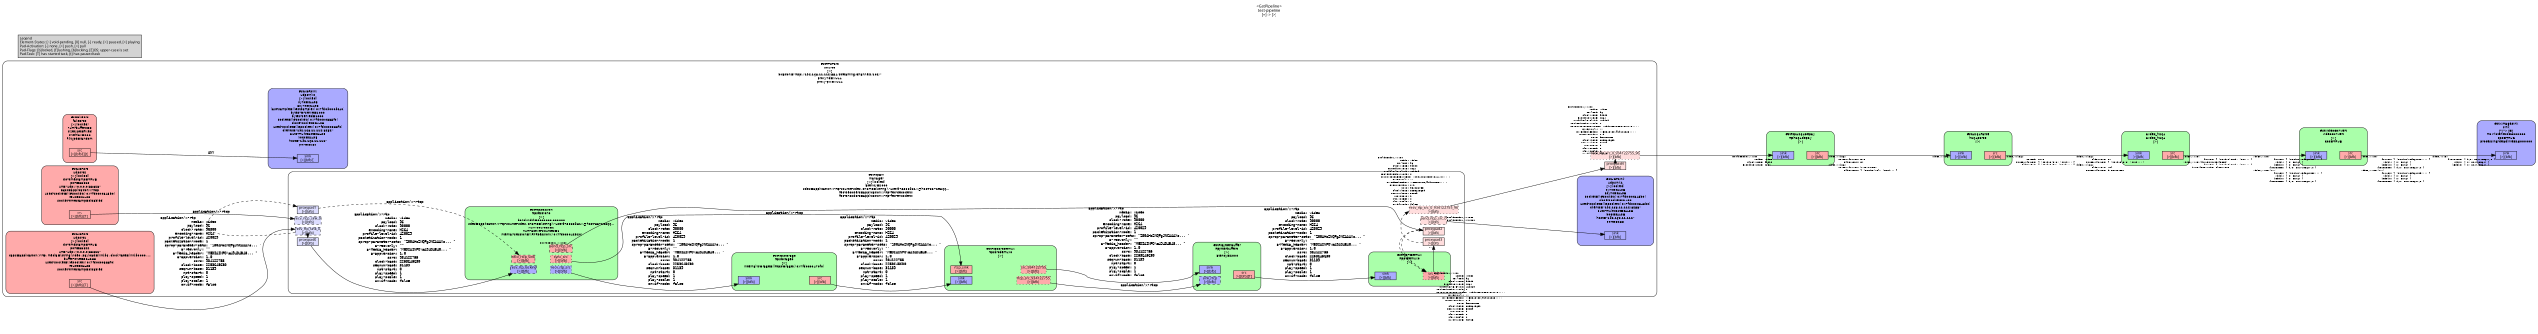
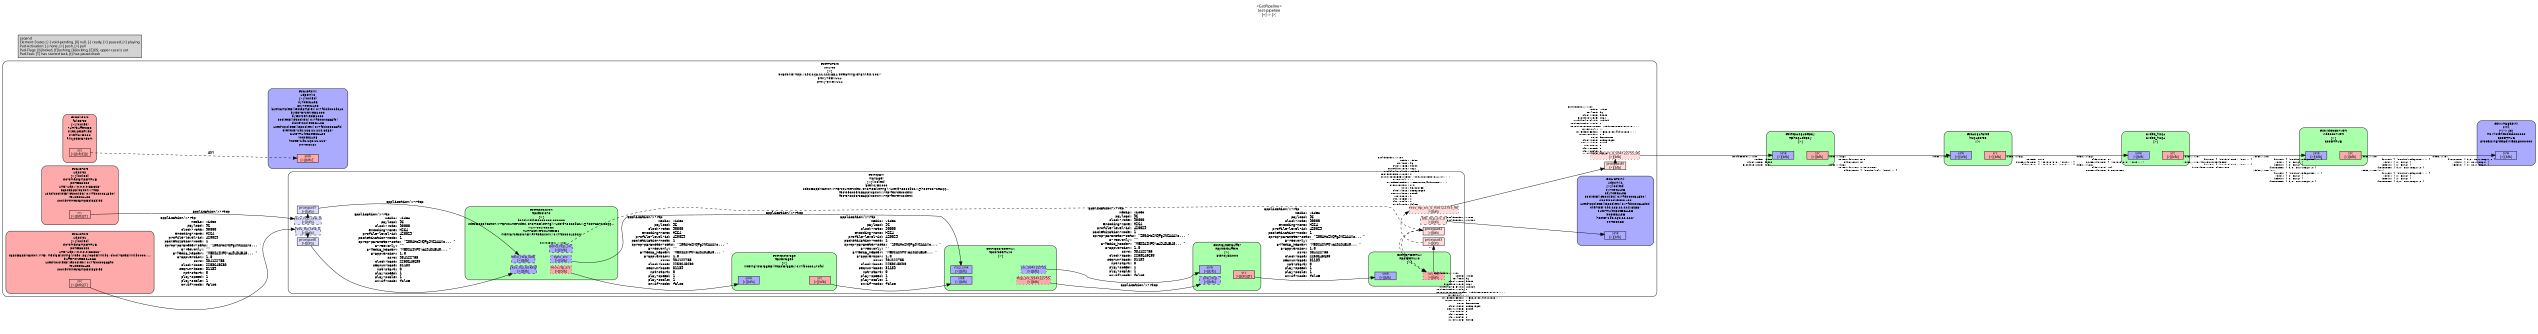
  digraph {
    fontname=sans
    fontsize=10
    label="<GstPipeline>\ntest-pipeline\n[=] -> [>]"
    labelloc=t
    nodesep=.1
    rankdir=LR
    ranksep=.2
    node [color=black fillcolor="#aaaaff" fontname=sans fontsize=9 margin="0.0,0.0" shape=box style="filled,solid"]
    edge [fontname=monospace fontsize=9 labelfontsize=6]
    n1 [height=0.2 label="sink\n[>][bfb]"]
    n2 [height=0.2 label="sink\n[>][bfb]"]
    n3 [fillcolor="#ffaaaa" height=0.2 label="src\n[>][bfb]"]
    n4 [height=0.2 label="sink\n[>][bfb]"]
    n5 [fillcolor="#ffaaaa" height=0.2 label="src\n[>][bfb]"]
    n6 [height=0.2 label="sink\n[>][bfb]"]
    n7 [fillcolor="#ffaaaa" height=0.2 label="src\n[>][bfb]"]
    n8 [fillcolor="#ffaaaa" height=0.2 label="src\n[>][bfb]"]
    n9 [height=0.2 label="sink\n[>][bfb]"]
    n10 [height=0.2 label="sink\n[>][bfb]"]
    n11 [fillcolor="#ffdddd" height=0.2 label="proxypad4\n[>][bfb]"]
    n12 [fillcolor="#ffdddd" height=0.2 label="recv_rtp_src_0_934122755_96\n[>][bfb]" style="filled,dotted"]
    n13 [fillcolor="#ffaaaa" height=0.2 label="src\n[>][bfbE][t]"]
-   n14 [height=0.2 label="sink\n[>][bfbE]"]
+   n14 [fillcolor="#ffaaaa" height=0.2 label="sink\n[>][bfbE]"]
    n15 [fillcolor="#ffaaaa" height=0.2 label="src\n[>][bfb][T]"]
    n16 [fillcolor="#ffaaaa" height=0.2 label="src\n[>][bfb][T]"]
    n17 [fillcolor="#ddddff" height=0.2 label="recv_rtcp_sink_0\n[>][bfb]" style="filled,dashed"]
    n18 [fillcolor="#ddddff" height=0.2 label="proxypad1\n[>][bfb]"]
    n19 [fillcolor="#ddddff" height=0.2 label="recv_rtp_sink_0\n[>][bfb]" style="filled,dashed"]
    n20 [fillcolor="#ddddff" height=0.2 label="proxypad0\n[>][bfb]"]
    n21 [fillcolor="#ffdddd" height=0.2 label="proxypad2\n[>][bfb]"]
-   n22 [fillcolor="#ffdddd" height=0.2 label="send_rtcp_src_0\n[>][bfb]" style="filled,dashed"]
+   n22 [fillcolor="#ffdddd" height=0.2 label="bfb_rtcp_src_0\n[>][bfb]" style="filled,dashed"]
    n23 [fillcolor="#ffdddd" height=0.2 label="proxypad3\n[>][bfb]"]
    n24 [fillcolor="#ffdddd" height=0.2 label="recv_rtp_src_0_934122755_96\n[>][bfb]" style="filled,dotted"]
    n25 [height=0.2 label="sink\n[>][bfb]"]
    n26 [fillcolor="#ffaaaa" height=0.2 label="src_96\n[>][bfb]" style="filled,dotted"]
    n27 [height=0.2 label="sink\n[>][bfb]"]
    n28 [height=0.2 label="sink_rtcp\n[>][bfb]" style="filled,dashed"]
    n29 [fillcolor="#ffaaaa" height=0.2 label="src\n[>][bfb][T]"]
    n30 [height=0.2 label="sink\n[>][bfb]"]
    n31 [fillcolor="#ffaaaa" height=0.2 label="src\n[>][bfb]"]
    n32 [height=0.2 label="sink\n[>][bfb]"]
-   n33 [fillcolor="#ffaaaa" height=0.2 label="rtcp_sink\n[>][bfb]"]
-   n34 [fillcolor="#ffaaaa" height=0.2 label="src_934122755\n[>][bfb]" style="filled,dotted"]
+   n33 [height=0.2 label="rtcp_sink\n[>][bfb]"]
+   n34 [height=0.2 label="src_934122755\n[>][bfb]" style="filled,dotted"]
    n35 [fillcolor="#ffaaaa" height=0.2 label="rtcp_src_934122755\n[>][bfb]" style="filled,dotted"]
    n36 [height=0.2 label="recv_rtp_locking\n[>][bfb]" style="filled,dashed"]
-   n37 [fillcolor="#ffaaaa" height=0.2 label="recv_rtcp_sink\n[>][bfb]" style="filled,dashed"]
-   n38 [height=0.2 label="recv_rtp_src\n[>][bfb]" style="filled,dotted"]
-   n39 [fillcolor="#ffaaaa" height=0.2 label="sync_src\n[>][bfb]" style="filled,dotted"]
-   n40 [fillcolor="#ffaaaa" height=0.2 label="send_rtcp_src\n[>][bfb]" style="filled,dashed"]
+   n37 [height=0.2 label="recv_rtcp_sink\n[>][bfb]" style="filled,dashed"]
+   n38 [fillcolor="#ffaaaa" height=0.2 label="recv_rtp_src\n[>][bfb]" style="filled,dotted"]
+   n39 [height=0.2 label="sync_src\n[>][bfb]" style="filled,dotted"]
+   n40 [height=0.2 label="send_rtcp_src\n[>][bfb]" style="filled,dashed"]
    n41 [label="Legend\lElement-States: [~] void-pending, [0] null, [-] ready, [=] paused, [>] playing\lPad-Activation: [-] none, [>] push, [<] pull\lPad-Flags: [b]locked, [f]lushing, [b]locking, [E]OS; upper-case is set\lPad-Task: [T] has started task, [t] has paused task\l" margin="0.05,0.05" style=filled color="" fillcolor=""]
    subgraph cluster_1 {
      color=black
      fillcolor="#aaaaff"
      fontname="Bitstream Vera Sans"
      fontsize=8
      label="GstXImageSink\nsink\n[-] -> [=]\nmax-lateness=5000000\nqos=TRUE\nprocessing-deadline=15000000"
      style="filled,rounded"
      subgraph cluster_2 {
        color=black
        fillcolor="#aaaaff"
        fontname="Bitstream Vera Sans"
        fontsize=8
        label=""
        style=invis
        n1
      }
    }
    subgraph cluster_3 {
      color=black
      fillcolor="#aaffaa"
      fontname="Bitstream Vera Sans"
      fontsize=8
      label="GstVideoConvert\nvideoconvert\n[>]\nqos=TRUE"
      style="filled,rounded"
      subgraph cluster_4 {
        color=black
        fillcolor="#aaffaa"
        fontname="Bitstream Vera Sans"
        fontsize=8
        label=""
        style=invis
        n2
      }
      subgraph cluster_5 {
        color=black
        fillcolor="#aaffaa"
        fontname="Bitstream Vera Sans"
        fontsize=8
        label=""
        style=invis
        n3
      }
    }
    subgraph cluster_6 {
      color=black
      fillcolor="#aaffaa"
      fontname="Bitstream Vera Sans"
      fontsize=8
      label="avdec_h264\navdec_h264\n[>]"
      style="filled,rounded"
      subgraph cluster_7 {
        color=black
        fillcolor="#aaffaa"
        fontname="Bitstream Vera Sans"
        fontsize=8
        label=""
        style=invis
        n4
      }
      subgraph cluster_8 {
        color=black
        fillcolor="#aaffaa"
        fontname="Bitstream Vera Sans"
        fontsize=8
        label=""
        style=invis
        n5
      }
    }
    subgraph cluster_9 {
      color=black
      fillcolor="#aaffaa"
      fontname="Bitstream Vera Sans"
      fontsize=8
      label="GstH264Parse\nh264parse\n[>]"
      style="filled,rounded"
      subgraph cluster_10 {
        color=black
        fillcolor="#aaffaa"
        fontname="Bitstream Vera Sans"
        fontsize=8
        label=""
        style=invis
        n6
      }
      subgraph cluster_11 {
        color=black
        fillcolor="#aaffaa"
        fontname="Bitstream Vera Sans"
        fontsize=8
        label=""
        style=invis
        n7
      }
    }
    subgraph cluster_12 {
      color=black
      fillcolor="#aaffaa"
      fontname="Bitstream Vera Sans"
      fontsize=8
      label="GstRtpH264Depay\nrtph264depay\n[>]"
      style="filled,rounded"
      subgraph cluster_13 {
        color=black
        fillcolor="#aaffaa"
        fontname="Bitstream Vera Sans"
        fontsize=8
        label=""
        style=invis
        n8
      }
      subgraph cluster_14 {
        color=black
        fillcolor="#aaffaa"
        fontname="Bitstream Vera Sans"
        fontsize=8
        label=""
        style=invis
        n9
      }
    }
    subgraph cluster_15 {
      color=black
      fillcolor="#ffffff"
      fontname="Bitstream Vera Sans"
      fontsize=8
      label="GstRTSPSrc\nsource\n[>]\nlocation=\"rtsp://192.168.11.112:554/Streaming/Channels/102/\"\nproxy-id=NULL\nproxy-pw=NULL"
      style="filled,rounded"
      subgraph cluster_16 {
        color=black
        fillcolor="#aaaaff"
        fontname="Bitstream Vera Sans"
        fontsize=8
        label="GstUDPSink\nudpsink1\n[>](locked)\nsync=FALSE\nasync=FALSE\nsocket=((GSocket*) 0x7fd0c00345b0)\nclose-socket=FALSE\nused-socket=((GSocket*) 0x7fd0c00345b0)\nclients=\"192.168.11.112:8253\"\nauto-multicast=FALSE\nloop=FALSE\nhost=\"192.168.11.112\"\nport=8253"
        style="filled,rounded"
        subgraph cluster_17 {
          color=black
          fillcolor="#aaaaff"
          fontname="Bitstream Vera Sans"
          fontsize=8
          label=""
          style=invis
          n10
        }
      }
      subgraph cluster_18 {
        color=black
        fillcolor="#ffffff"
        fontname="Bitstream Vera Sans"
        fontsize=8
        label=""
        style=invis
        n11
        n12
      }
      subgraph cluster_19 {
        color=black
        fillcolor="#ffaaaa"
        fontname="Bitstream Vera Sans"
        fontsize=8
        label="GstFakeSrc\nfakesrc0\n[>](locked)\nnum-buffers=5\nsizetype=fixed\nsizemax=200\nfilltype=random"
        style="filled,rounded"
        subgraph cluster_20 {
          color=black
          fillcolor="#ffaaaa"
          fontname="Bitstream Vera Sans"
          fontsize=8
          label=""
          style=invis
          n13
        }
      }
      subgraph cluster_21 {
        color=black
        fillcolor="#aaaaff"
        fontname="Bitstream Vera Sans"
        fontsize=8
        label="GstUDPSink\nudpsink0\n[>](locked)\nsync=FALSE\nasync=FALSE\nlast-sample=((GstSample*) 0x7fd090009c40)\nbytes-to-serve=1000\nbytes-served=1000\nsocket=((GSocket*) 0x7fd0c00335f0)\nclose-socket=FALSE\nused-socket=((GSocket*) 0x7fd0c00335f0)\nclients=\"192.168.11.112:8252\"\nauto-multicast=FALSE\nloop=FALSE\nhost=\"192.168.11.112\"\nport=8252"
        style="filled,rounded"
        subgraph cluster_22 {
          color=black
          fillcolor="#aaaaff"
          fontname="Bitstream Vera Sans"
          fontsize=8
          label=""
          style=invis
          n14
        }
      }
      subgraph cluster_23 {
        color=black
        fillcolor="#ffaaaa"
        fontname="Bitstream Vera Sans"
        fontsize=8
        label="GstUDPSrc\nudpsrc2\n[>](locked)\ndo-timestamp=TRUE\nport=33823\nuri=\"udp://0.0.0.0:33823\"\ncaps=application/x-rtcp\nused-socket=((GSocket*) 0x7fd0c00345b0)\nreuse=FALSE\nsocket-timestamp=disabled"
        style="filled,rounded"
        subgraph cluster_24 {
          color=black
          fillcolor="#ffaaaa"
          fontname="Bitstream Vera Sans"
          fontsize=8
          label=""
          style=invis
          n15
        }
      }
      subgraph cluster_25 {
        color=black
        fillcolor="#ffaaaa"
        fontname="Bitstream Vera Sans"
        fontsize=8
        label="GstUDPSrc\nudpsrc1\n[>](locked)\ndo-timestamp=TRUE\nport=33822\nuri=\"udp://0.0.0.0:33822\"\ncaps=application/x-rtp, media=(string)video, payload=(int)96, clock-rate=(int)90000, …\nbuffer-size=524288\nused-socket=((GSocket*) 0x7fd0c00335f0)\nreuse=FALSE\nsocket-timestamp=disabled"
        style="filled,rounded"
        subgraph cluster_26 {
          color=black
          fillcolor="#ffaaaa"
          fontname="Bitstream Vera Sans"
          fontsize=8
          label=""
          style=invis
          n16
        }
      }
      subgraph cluster_27 {
        color=black
        fillcolor="#ffffff"
        fontname="Bitstream Vera Sans"
        fontsize=8
        label="GstRtpBin\nmanager\n[>](locked)\nlatency=2000\nsdes=application/x-rtp-source-sdes, cname=(string)\\\"user975585981\\\\@host-8a72e866…\nfec-decoders=application/x-rtp-fec-decoders;\nfec-encoders=application/x-rtp-fec-encoders;"
        style="filled,rounded"
        subgraph cluster_28 {
          color=black
          fillcolor="#ffffff"
          fontname="Bitstream Vera Sans"
          fontsize=8
          label=""
          style=invis
          n17
          n18
          n19
          n20
        }
        subgraph cluster_29 {
          color=black
          fillcolor="#ffffff"
          fontname="Bitstream Vera Sans"
          fontsize=8
          label=""
          style=invis
          n21
          n22
          n23
          n24
        }
        subgraph cluster_30 {
          color=black
          fillcolor="#aaffaa"
          fontname="Bitstream Vera Sans"
          fontsize=8
          label="GstRtpPtDemux\nrtpptdemux0\n[>]"
          style="filled,rounded"
          subgraph cluster_31 {
            color=black
            fillcolor="#aaffaa"
            fontname="Bitstream Vera Sans"
            fontsize=8
            label=""
            style=invis
            n25
          }
          subgraph cluster_32 {
            color=black
            fillcolor="#aaffaa"
            fontname="Bitstream Vera Sans"
            fontsize=8
            label=""
            style=invis
            n26
          }
        }
        subgraph cluster_33 {
          color=black
          fillcolor="#aaffaa"
          fontname="Bitstream Vera Sans"
          fontsize=8
          label="GstRtpJitterBuffer\nrtpjitterbuffer0\n[>]\nlatency=2000"
          style="filled,rounded"
          subgraph cluster_34 {
            color=black
            fillcolor="#aaffaa"
            fontname="Bitstream Vera Sans"
            fontsize=8
            label=""
            style=invis
            n27
            n28
          }
          subgraph cluster_35 {
            color=black
            fillcolor="#aaffaa"
            fontname="Bitstream Vera Sans"
            fontsize=8
            label=""
            style=invis
            n29
          }
        }
        subgraph cluster_36 {
          color=black
          fillcolor="#aaffaa"
          fontname="Bitstream Vera Sans"
          fontsize=8
          label="GstRtpStorage\nrtpstorage0\n[>]\ninternal-storage=((RtpStorage*) 0x7fd0c00470f0)"
          style="filled,rounded"
          subgraph cluster_37 {
            color=black
            fillcolor="#aaffaa"
            fontname="Bitstream Vera Sans"
            fontsize=8
            label=""
            style=invis
            n30
          }
          subgraph cluster_38 {
            color=black
            fillcolor="#aaffaa"
            fontname="Bitstream Vera Sans"
            fontsize=8
            label=""
            style=invis
            n31
          }
        }
        subgraph cluster_39 {
          color=black
          fillcolor="#aaffaa"
          fontname="Bitstream Vera Sans"
          fontsize=8
          label="GstRtpSsrcDemux\nrtpssrcdemux0\n[>]"
          style="filled,rounded"
          subgraph cluster_40 {
            color=black
            fillcolor="#aaffaa"
            fontname="Bitstream Vera Sans"
            fontsize=8
            label=""
            style=invis
            n32
            n33
          }
          subgraph cluster_41 {
            color=black
            fillcolor="#aaffaa"
            fontname="Bitstream Vera Sans"
            fontsize=8
            label=""
            style=invis
            n34
            n35
          }
        }
        subgraph cluster_42 {
          color=black
          fillcolor="#aaffaa"
          fontname="Bitstream Vera Sans"
          fontsize=8
          label="GstRtpSession\nrtpsession0\n[>]\nbandwidth=5000000.000000\nsdes=application/x-rtp-source-sdes, cname=(string)\\\"user975585981\\\\@host-8a72e866…\nnum-sources=1\nnum-active-sources=1\ninternal-session=((RTPSession*) 0x7fd0c0042b20)"
          style="filled,rounded"
          subgraph cluster_43 {
            color=black
            fillcolor="#aaffaa"
            fontname="Bitstream Vera Sans"
            fontsize=8
            label=""
            style=invis
            n36
            n37
          }
          subgraph cluster_44 {
            color=black
            fillcolor="#aaffaa"
            fontname="Bitstream Vera Sans"
            fontsize=8
            label=""
            style=invis
            n38
            n39
            n40
          }
        }
      }
    }
    n2 -> n3 [style=invis]
    n3 -> n1 [headlabel="video/x-raw\l           framerate: [ 0/1, 2147483647/1 ]\l               width: [ 1, 2147483647 ]\l              height: [ 1, 2147483647 ]\l" label="                                                  " labelangle=0 labeldistance=10 taillabel="video/x-raw\l              format: { (string)ABGR64_LE,... }\l               width: [ 1, 32767 ]\l              height: [ 1, 32767 ]\l           framerate: [ 0/1, 2147483647/1 ]\lvideo/x-raw(ANY)\l              format: { (string)ABGR64_LE,... }\l               width: [ 1, 32767 ]\l              height: [ 1, 32767 ]\l           framerate: [ 0/1, 2147483647/1 ]\l"]
    n4 -> n5 [style=invis]
    n5 -> n2 [headlabel="video/x-raw\l              format: { (string)ABGR64_LE,... }\l               width: [ 1, 32767 ]\l              height: [ 1, 32767 ]\l           framerate: [ 0/1, 2147483647/1 ]\lvideo/x-raw(ANY)\l              format: { (string)ABGR64_LE,... }\l               width: [ 1, 32767 ]\l              height: [ 1, 32767 ]\l           framerate: [ 0/1, 2147483647/1 ]\l" label="                                                  " labelangle=0 labeldistance=10 taillabel="video/x-raw\l              format: { (string)I420, (str... }\lvideo/x-raw(format:Interlaced)\l              format: { (string)I420, (str... }\l      interlace-mode: alternate\l"]
    n6 -> n7 [style=invis]
    n7 -> n4 [headlabel="video/x-h264\l           alignment: au\l       stream-format: { (string)avc, (stri... }\lvideo/x-h264\l           alignment: nal\l       stream-format: byte-stream\l" label="                                                  " labelangle=0 labeldistance=10 taillabel="video/x-h264\l              parsed: true\l       stream-format: { (string)avc, (stri... }\l           alignment: { (string)au, (strin... }\l"]
    n8 -> n6 [headlabel="video/x-h264\l" label="                                                  " labelangle=0 labeldistance=10 taillabel="video/x-h264\l       stream-format: avc\l           alignment: au\lvideo/x-h264\l       stream-format: byte-stream\l           alignment: { (string)nal, (stri... }\l"]
    n9 -> n8 [style=invis]
    n11 -> n12 [minlen=0 style=dashed]
    n12 -> n9 [headlabel="application/x-rtp\l               media: video\l          clock-rate: 90000\l       encoding-name: H264\l" label="                                                  " labelangle=0 labeldistance=10 taillabel="application/x-rtp\l               media: video\l             payload: 96\l          clock-rate: 90000\l       encoding-name: H264\l    profile-level-id: 420029\l  packetization-mode: 1\l  sprop-parameter-sets: \"Z00AHo2NQFgJNCAAAXc... \"\l          a-recvonly: \"\"\l      a-Media_header: \"MEDIAINFO\\=494D4B48... \"\l        a-appversion: 1.0\l                ssrc: 934122755\l          clock-base: 2253645630\l         seqnum-base: 31139\l           npt-start: 0\l          play-speed: 1\l          play-scale: 1\l          onvif-mode: false\l"]
-   n13 -> n14 [label=ANY]
+   n13 -> n14 [label=ANY style=dashed]
    n15 -> n17 [label="application/x-rtcp\l"]
    n16 -> n19 [label="application/x-rtp\l               media: video\l             payload: 96\l          clock-rate: 90000\l       encoding-name: H264\l    profile-level-id: 420029\l  packetization-mode: 1\l  sprop-parameter-sets: \"Z00AHo2NQFgJNCAAAXc... \"\l          a-recvonly: \"\"\l      a-Media_header: \"MEDIAINFO\\=494D4B48... \"\l        a-appversion: 1.0\l                ssrc: 934122755\l          clock-base: 2253645630\l         seqnum-base: 31139\l           npt-start: 0\l          play-speed: 1\l          play-scale: 1\l          onvif-mode: false\l"]
-   n19 -> n18 [minlen=0 style=dashed]
-   n18 -> n37 [label="application/x-rtcp\l" style=dashed]
+   n17 -> n18 [minlen=0 style=dashed]
+   n18 -> n37 [label="application/x-rtcp\l"]
    n19 -> n20 [minlen=0 style=dashed]
    n19 -> n22 [style=invis]
    n20 -> n36 [label="application/x-rtp\l               media: video\l             payload: 96\l          clock-rate: 90000\l       encoding-name: H264\l    profile-level-id: 420029\l  packetization-mode: 1\l  sprop-parameter-sets: \"Z00AHo2NQFgJNCAAAXc... \"\l          a-recvonly: \"\"\l      a-Media_header: \"MEDIAINFO\\=494D4B48... \"\l        a-appversion: 1.0\l                ssrc: 934122755\l          clock-base: 2253645630\l         seqnum-base: 31139\l           npt-start: 0\l          play-speed: 1\l          play-scale: 1\l          onvif-mode: false\l"]
    n21 -> n26 [minlen=0 style=dashed]
    n22 -> n10 [headlabel=ANY label="                                                  " labelangle=0 labeldistance=10 taillabel="application/x-rtcp\lapplication/x-srtcp\l"]
    n23 -> n24 [minlen=0 style=dashed]
    n24 -> n11 [headlabel=ANY label="                                                  " labelangle=0 labeldistance=10 taillabel="application/x-rtp\l               media: video\l             payload: 96\l          clock-rate: 90000\l       encoding-name: H264\l    profile-level-id: 420029\l  packetization-mode: 1\l  sprop-parameter-sets: \"Z00AHo2NQFgJNCAAAXc... \"\l          a-recvonly: \"\"\l      a-Media_header: \"MEDIAINFO\\=494D4B48... \"\l        a-appversion: 1.0\l                ssrc: 934122755\l          clock-base: 2253645630\l         seqnum-base: 31139\l           npt-start: 0\l          play-speed: 1\l          play-scale: 1\l          onvif-mode: false\l"]
    n25 -> n26 [style=invis]
    n26 -> n23 [headlabel=ANY label="                                                  " labelangle=0 labeldistance=10 taillabel="application/x-rtp\l               media: video\l             payload: 96\l          clock-rate: 90000\l       encoding-name: H264\l    profile-level-id: 420029\l  packetization-mode: 1\l  sprop-parameter-sets: \"Z00AHo2NQFgJNCAAAXc... \"\l          a-recvonly: \"\"\l      a-Media_header: \"MEDIAINFO\\=494D4B48... \"\l        a-appversion: 1.0\l                ssrc: 934122755\l          clock-base: 2253645630\l         seqnum-base: 31139\l           npt-start: 0\l          play-speed: 1\l          play-scale: 1\l          onvif-mode: false\l"]
    n27 -> n29 [style=invis]
    n29 -> n25 [label="application/x-rtp\l               media: video\l             payload: 96\l          clock-rate: 90000\l       encoding-name: H264\l    profile-level-id: 420029\l  packetization-mode: 1\l  sprop-parameter-sets: \"Z00AHo2NQFgJNCAAAXc... \"\l          a-recvonly: \"\"\l      a-Media_header: \"MEDIAINFO\\=494D4B48... \"\l        a-appversion: 1.0\l                ssrc: 934122755\l          clock-base: 2253645630\l         seqnum-base: 31139\l           npt-start: 0\l          play-speed: 1\l          play-scale: 1\l          onvif-mode: false\l"]
    n30 -> n31 [style=invis]
    n31 -> n32 [label="application/x-rtp\l               media: video\l             payload: 96\l          clock-rate: 90000\l       encoding-name: H264\l    profile-level-id: 420029\l  packetization-mode: 1\l  sprop-parameter-sets: \"Z00AHo2NQFgJNCAAAXc... \"\l          a-recvonly: \"\"\l      a-Media_header: \"MEDIAINFO\\=494D4B48... \"\l        a-appversion: 1.0\l                ssrc: 934122755\l          clock-base: 2253645630\l         seqnum-base: 31139\l           npt-start: 0\l          play-speed: 1\l          play-scale: 1\l          onvif-mode: false\l"]
    n32 -> n34 [style=invis]
    n34 -> n27 [label="application/x-rtp\l               media: video\l             payload: 96\l          clock-rate: 90000\l       encoding-name: H264\l    profile-level-id: 420029\l  packetization-mode: 1\l  sprop-parameter-sets: \"Z00AHo2NQFgJNCAAAXc... \"\l          a-recvonly: \"\"\l      a-Media_header: \"MEDIAINFO\\=494D4B48... \"\l        a-appversion: 1.0\l                ssrc: 934122755\l          clock-base: 2253645630\l         seqnum-base: 31139\l           npt-start: 0\l          play-speed: 1\l          play-scale: 1\l          onvif-mode: false\l"]
    n35 -> n28 [label="application/x-rtcp\l"]
    n36 -> n38 [style=invis]
    n38 -> n30 [label="application/x-rtp\l               media: video\l             payload: 96\l          clock-rate: 90000\l       encoding-name: H264\l    profile-level-id: 420029\l  packetization-mode: 1\l  sprop-parameter-sets: \"Z00AHo2NQFgJNCAAAXc... \"\l          a-recvonly: \"\"\l      a-Media_header: \"MEDIAINFO\\=494D4B48... \"\l        a-appversion: 1.0\l                ssrc: 934122755\l          clock-base: 2253645630\l         seqnum-base: 31139\l           npt-start: 0\l          play-speed: 1\l          play-scale: 1\l          onvif-mode: false\l"]
    n39 -> n33 [label="application/x-rtcp\l"]
-   n40 -> n21 [headlabel=ANY label="                                                  " labelangle=0 labeldistance=10 taillabel="application/x-rtcp\l"]
+   n40 -> n21 [headlabel=ANY label="                                                  " labelangle=0 labeldistance=10 taillabel="application/x-rtcp\l" style=dashed]
  }
